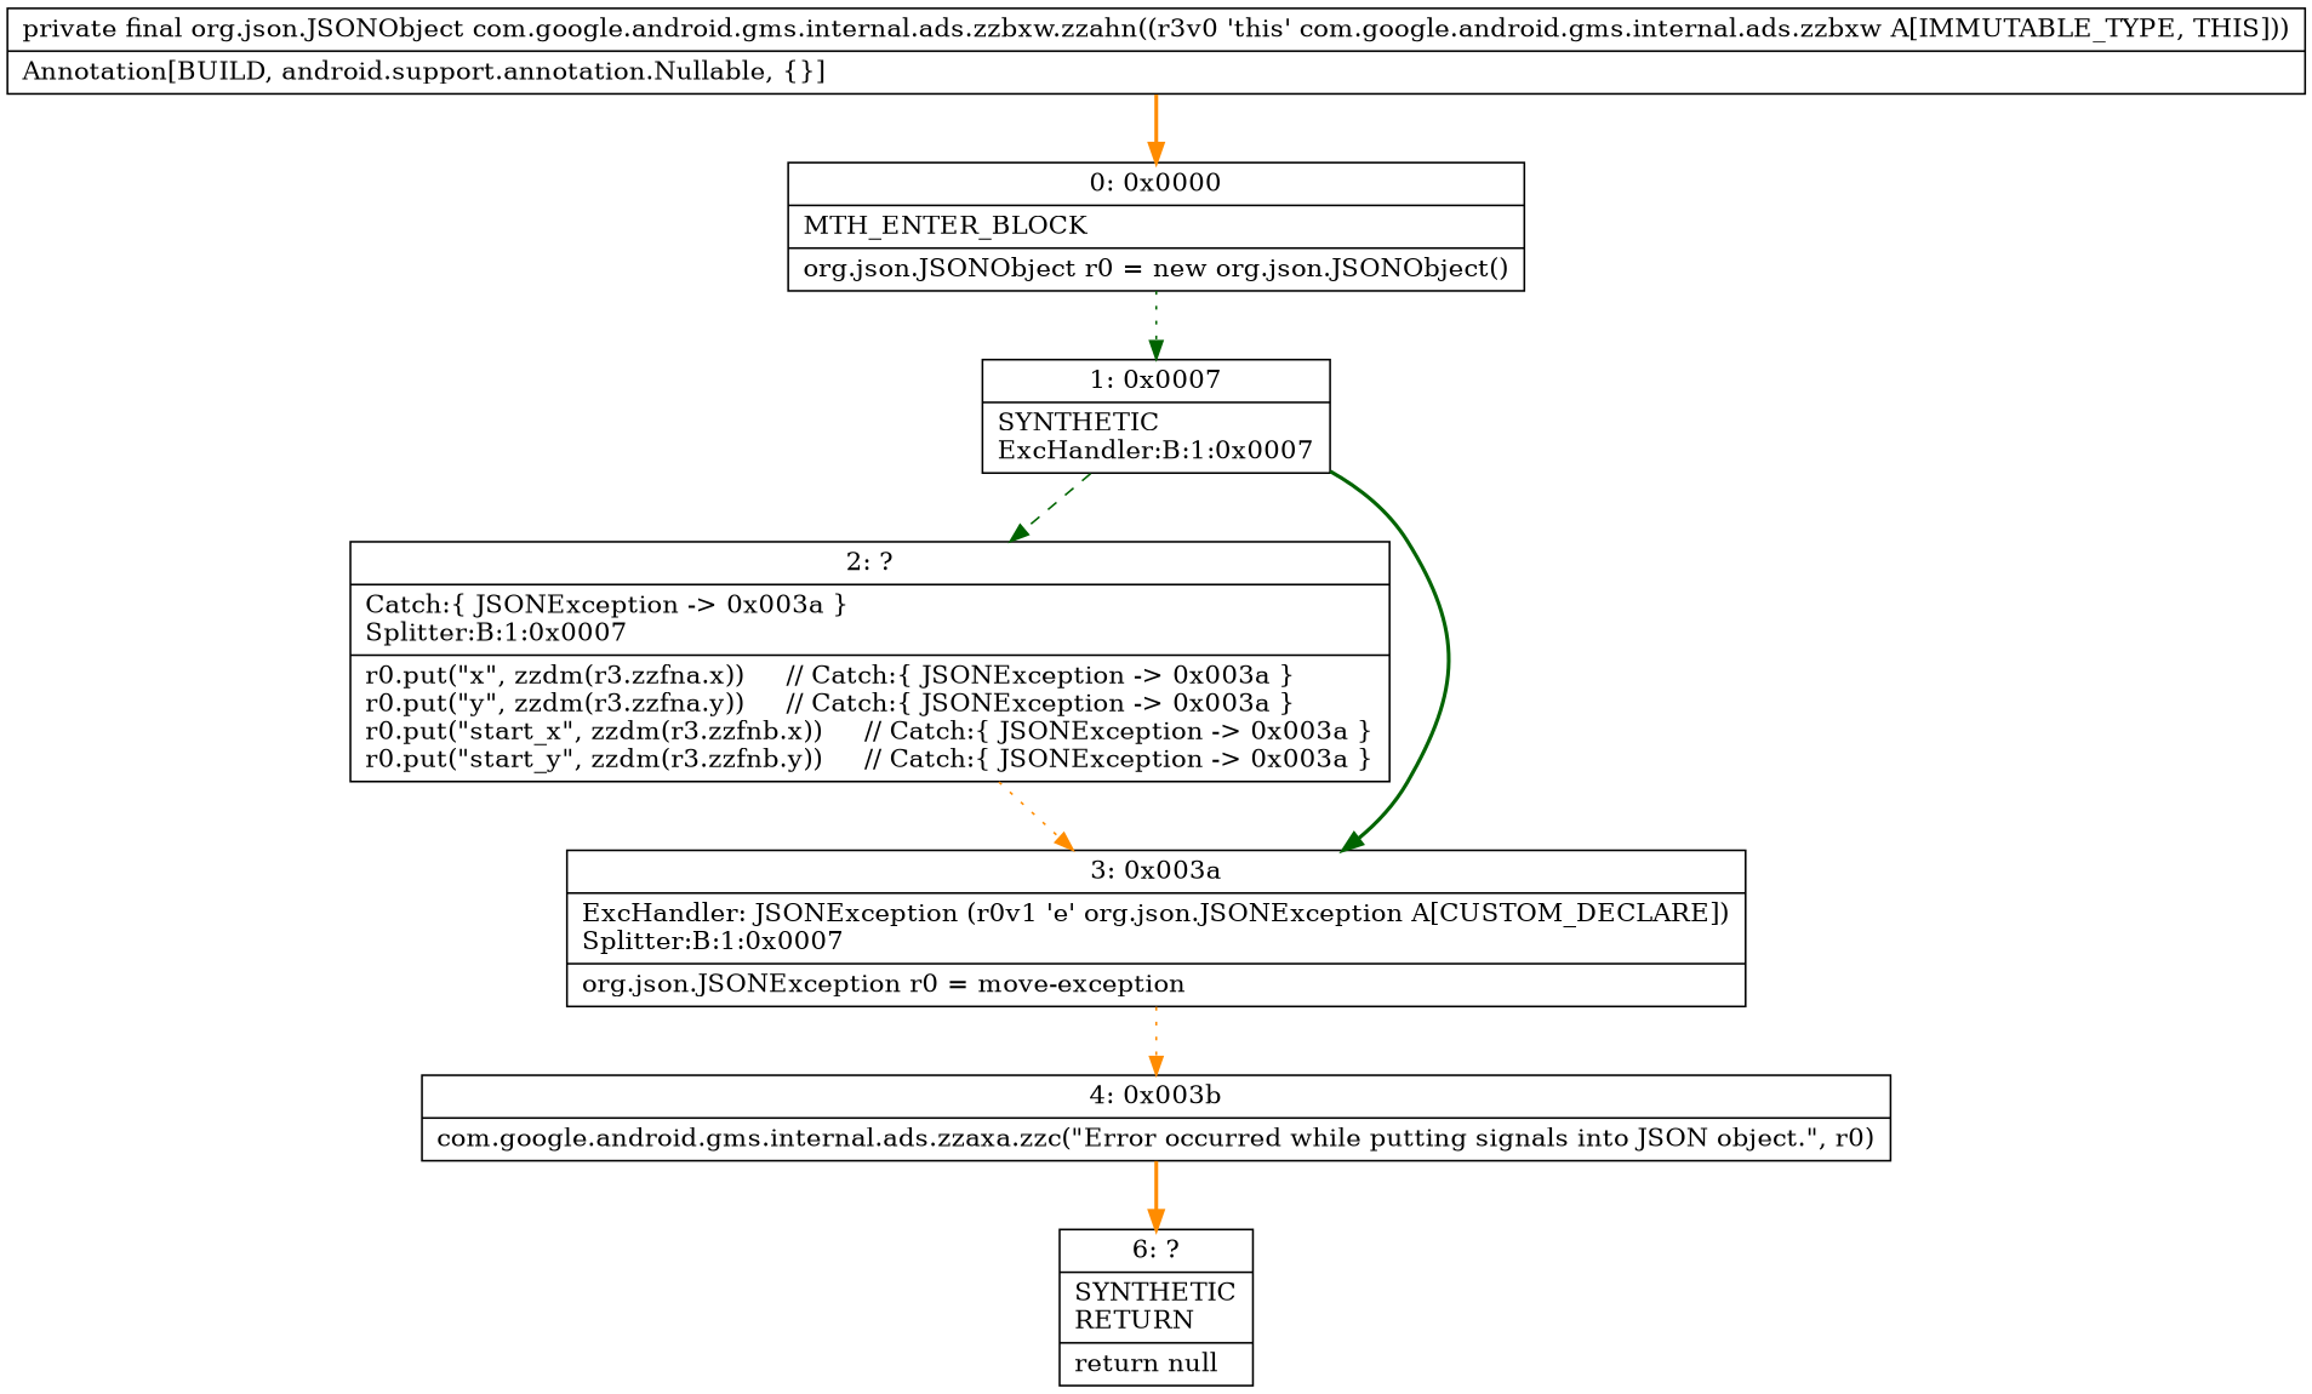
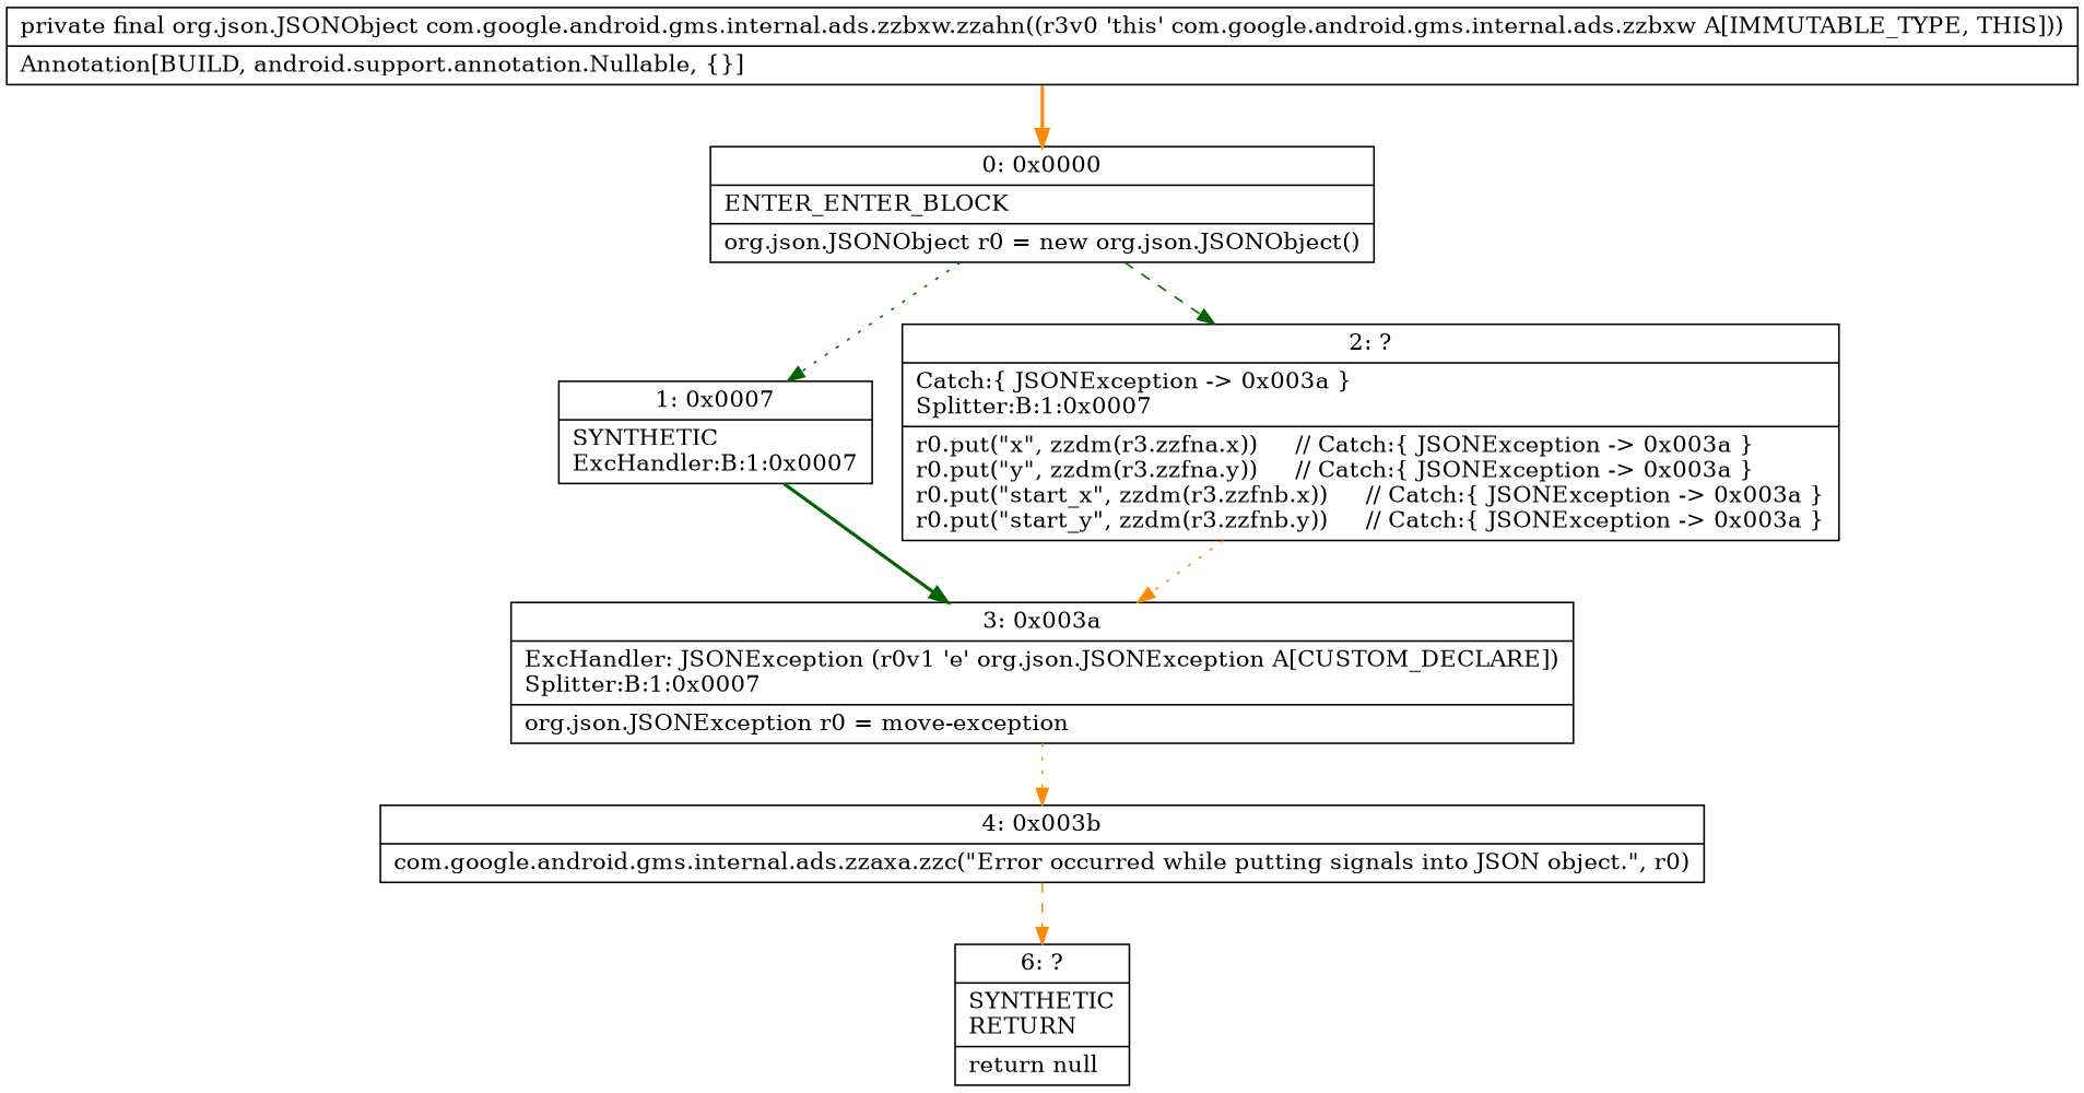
  digraph {
    node [shape=record]
    edge [color=darkorange style=dotted]
-   n1 [label="{0\:\ 0x0000|MTH_ENTER_BLOCK\l|org.json.JSONObject r0 = new org.json.JSONObject()\l}"]
+   n1 [label="{0\:\ 0x0000|ENTER_ENTER_BLOCK\l|org.json.JSONObject r0 = new org.json.JSONObject()\l}"]
    n2 [label="{1\:\ 0x0007|SYNTHETIC\lExcHandler:B:1:0x0007\l}"]
    n3 [label="{2\:\ ?|Catch:\{ JSONException \-\> 0x003a \}\lSplitter:B:1:0x0007\l|r0.put(\"x\", zzdm(r3.zzfna.x))     \/\/ Catch:\{ JSONException \-\> 0x003a \}\lr0.put(\"y\", zzdm(r3.zzfna.y))     \/\/ Catch:\{ JSONException \-\> 0x003a \}\lr0.put(\"start_x\", zzdm(r3.zzfnb.x))     \/\/ Catch:\{ JSONException \-\> 0x003a \}\lr0.put(\"start_y\", zzdm(r3.zzfnb.y))     \/\/ Catch:\{ JSONException \-\> 0x003a \}\l}"]
    n4 [label="{3\:\ 0x003a|ExcHandler: JSONException (r0v1 'e' org.json.JSONException A[CUSTOM_DECLARE])\lSplitter:B:1:0x0007\l|org.json.JSONException r0 = move\-exception\l}"]
    n5 [label="{4\:\ 0x003b|com.google.android.gms.internal.ads.zzaxa.zzc(\"Error occurred while putting signals into JSON object.\", r0)\l}"]
    n6 [label="{6\:\ ?|SYNTHETIC\lRETURN\l|return null\l}"]
    n7 [label="{private final org.json.JSONObject com.google.android.gms.internal.ads.zzbxw.zzahn((r3v0 'this' com.google.android.gms.internal.ads.zzbxw A[IMMUTABLE_TYPE, THIS]))  | Annotation[BUILD, android.support.annotation.Nullable, \{\}]\l}"]
    n1 -> n2 [color=darkgreen]
-   n2 -> n3 [color=darkgreen style=dashed]
+   n1 -> n3 [color=darkgreen style=dashed]
    n2 -> n4 [color=darkgreen style=bold]
    n3 -> n4
    n4 -> n5
-   n5 -> n6 [style=bold]
+   n5 -> n6 [style=dashed]
    n7 -> n1 [style=bold]
  }
